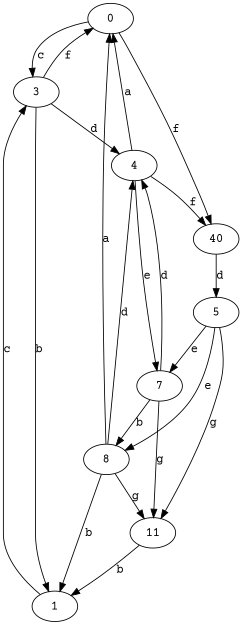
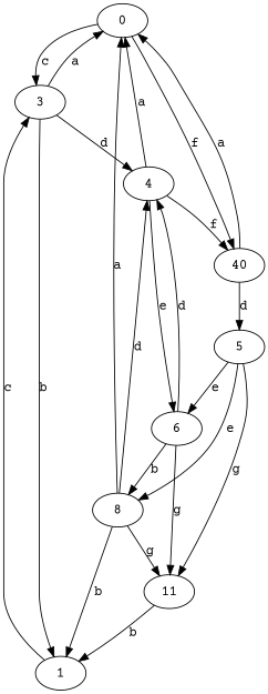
  strict digraph {
    fontname="Courier Prime"
    node [fontname="Courier Prime"]
    edge [fontname="Courier Prime"]
    0
    3
    n3 [label=40]
    1
    4
    5
-   7
+   7 [label=6]
    8
    11
    0 -> 3 [label=c]
    0 -> n3 [label=f]
-   3 -> 0 [label=f]
+   3 -> 0 [label=a]
    3 -> 1 [label=b]
    3 -> 4 [label=d]
+   n3 -> 0 [label=a]
    n3 -> 5 [label=d]
    1 -> 3 [label=c]
    4 -> 0 [label=a]
    4 -> n3 [label=f]
    4 -> 7 [label=e]
    5 -> 7 [label=e]
    5 -> 8 [label=e]
    5 -> 11 [label=g]
    7 -> 4 [label=d]
    7 -> 8 [label=b]
    7 -> 11 [label=g]
    8 -> 0 [label=a]
    8 -> 1 [label=b]
    8 -> 4 [label=d]
    8 -> 11 [label=g]
    11 -> 1 [label=b]
  }
